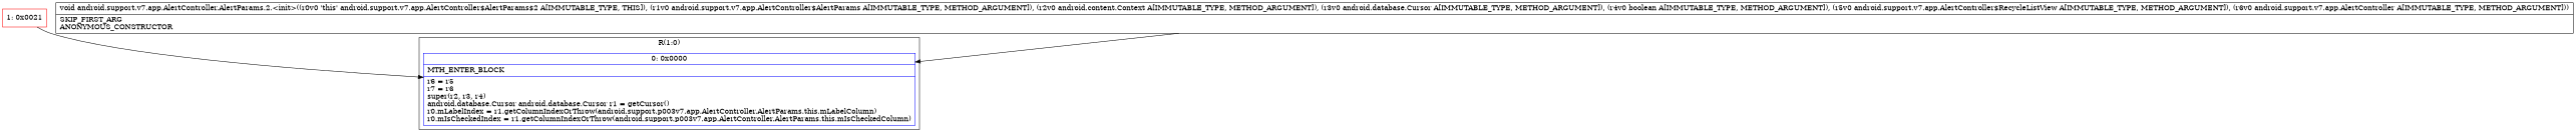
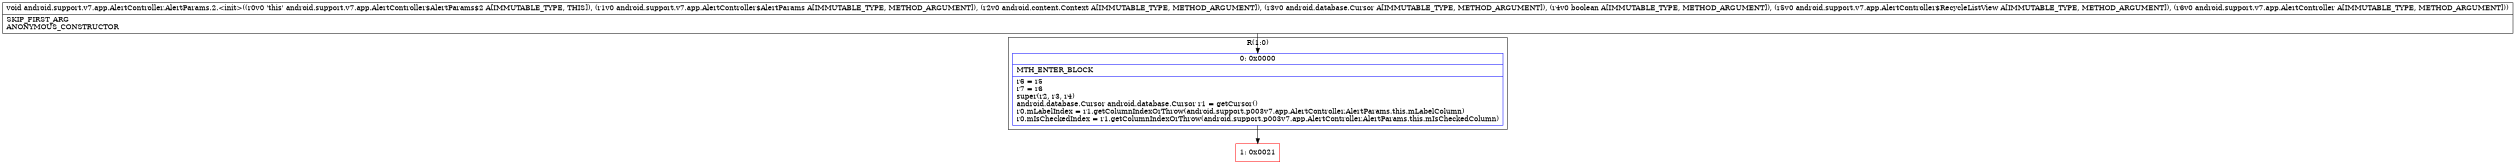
  digraph {
    node [shape=record]
    n1 [color=blue label="{0\:\ 0x0000|MTH_ENTER_BLOCK\l|r6 = r5\lr7 = r6\lsuper(r2, r3, r4)\landroid.database.Cursor android.database.Cursor r1 = getCursor()\lr0.mLabelIndex = r1.getColumnIndexOrThrow(android.support.p003v7.app.AlertController.AlertParams.this.mLabelColumn)\lr0.mIsCheckedIndex = r1.getColumnIndexOrThrow(android.support.p003v7.app.AlertController.AlertParams.this.mIsCheckedColumn)\l}"]
    n2 [color=red label="{1\:\ 0x0021}"]
    n3 [label="{void android.support.v7.app.AlertController.AlertParams.2.\<init\>((r0v0 'this' android.support.v7.app.AlertController$AlertParams$2 A[IMMUTABLE_TYPE, THIS]), (r1v0 android.support.v7.app.AlertController$AlertParams A[IMMUTABLE_TYPE, METHOD_ARGUMENT]), (r2v0 android.content.Context A[IMMUTABLE_TYPE, METHOD_ARGUMENT]), (r3v0 android.database.Cursor A[IMMUTABLE_TYPE, METHOD_ARGUMENT]), (r4v0 boolean A[IMMUTABLE_TYPE, METHOD_ARGUMENT]), (r5v0 android.support.v7.app.AlertController$RecycleListView A[IMMUTABLE_TYPE, METHOD_ARGUMENT]), (r6v0 android.support.v7.app.AlertController A[IMMUTABLE_TYPE, METHOD_ARGUMENT]))  | SKIP_FIRST_ARG\lANONYMOUS_CONSTRUCTOR\l}"]
    subgraph cluster_1 {
      label="R(1:0)"
      n1
    }
-   n2 -> n1
+   n1 -> n2
    n3 -> n1
  }
